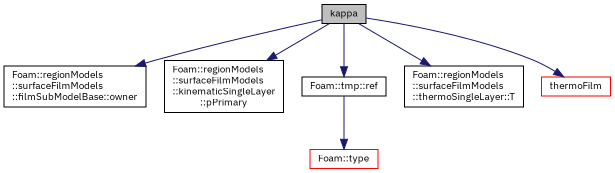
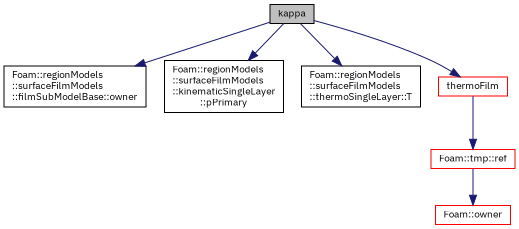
  digraph {
    fontname="IBM Plex Sans"
    rankdir=TB
    node [color=black fontname="IBM Plex Sans" fontsize=10 shape=record]
    edge [color=midnightblue fontname="IBM Plex Sans" fontsize=10 labelfontname=Helvetica labelfontsize=10 style=solid]
    n1 [fillcolor=grey75 fontcolor=black height=0.2 label=kappa style=filled width=0.4]
    n2 [height=0.2 label="Foam::regionModels\l::surfaceFilmModels\l::filmSubModelBase::owner" width=0.4]
    n3 [height=0.2 label="Foam::regionModels\l::surfaceFilmModels\l::kinematicSingleLayer\l::pPrimary" width=0.4]
-   n4 [height=0.2 label="Foam::tmp::ref" width=0.4]
+   n4 [color=red height=0.2 label="Foam::tmp::ref" width=0.4]
    n5 [height=0.2 label="Foam::regionModels\l::surfaceFilmModels\l::thermoSingleLayer::T" width=0.4]
    n6 [color=red height=0.2 label=thermoFilm width=0.4]
-   n7 [color=red height=0.2 label="Foam::type" width=0.4]
+   n7 [color=red height=0.2 label="Foam::owner" width=0.4]
    n1 -> n2
    n1 -> n3
-   n1 -> n4
+   n6 -> n4
    n1 -> n5
    n1 -> n6
    n4 -> n7
  }
